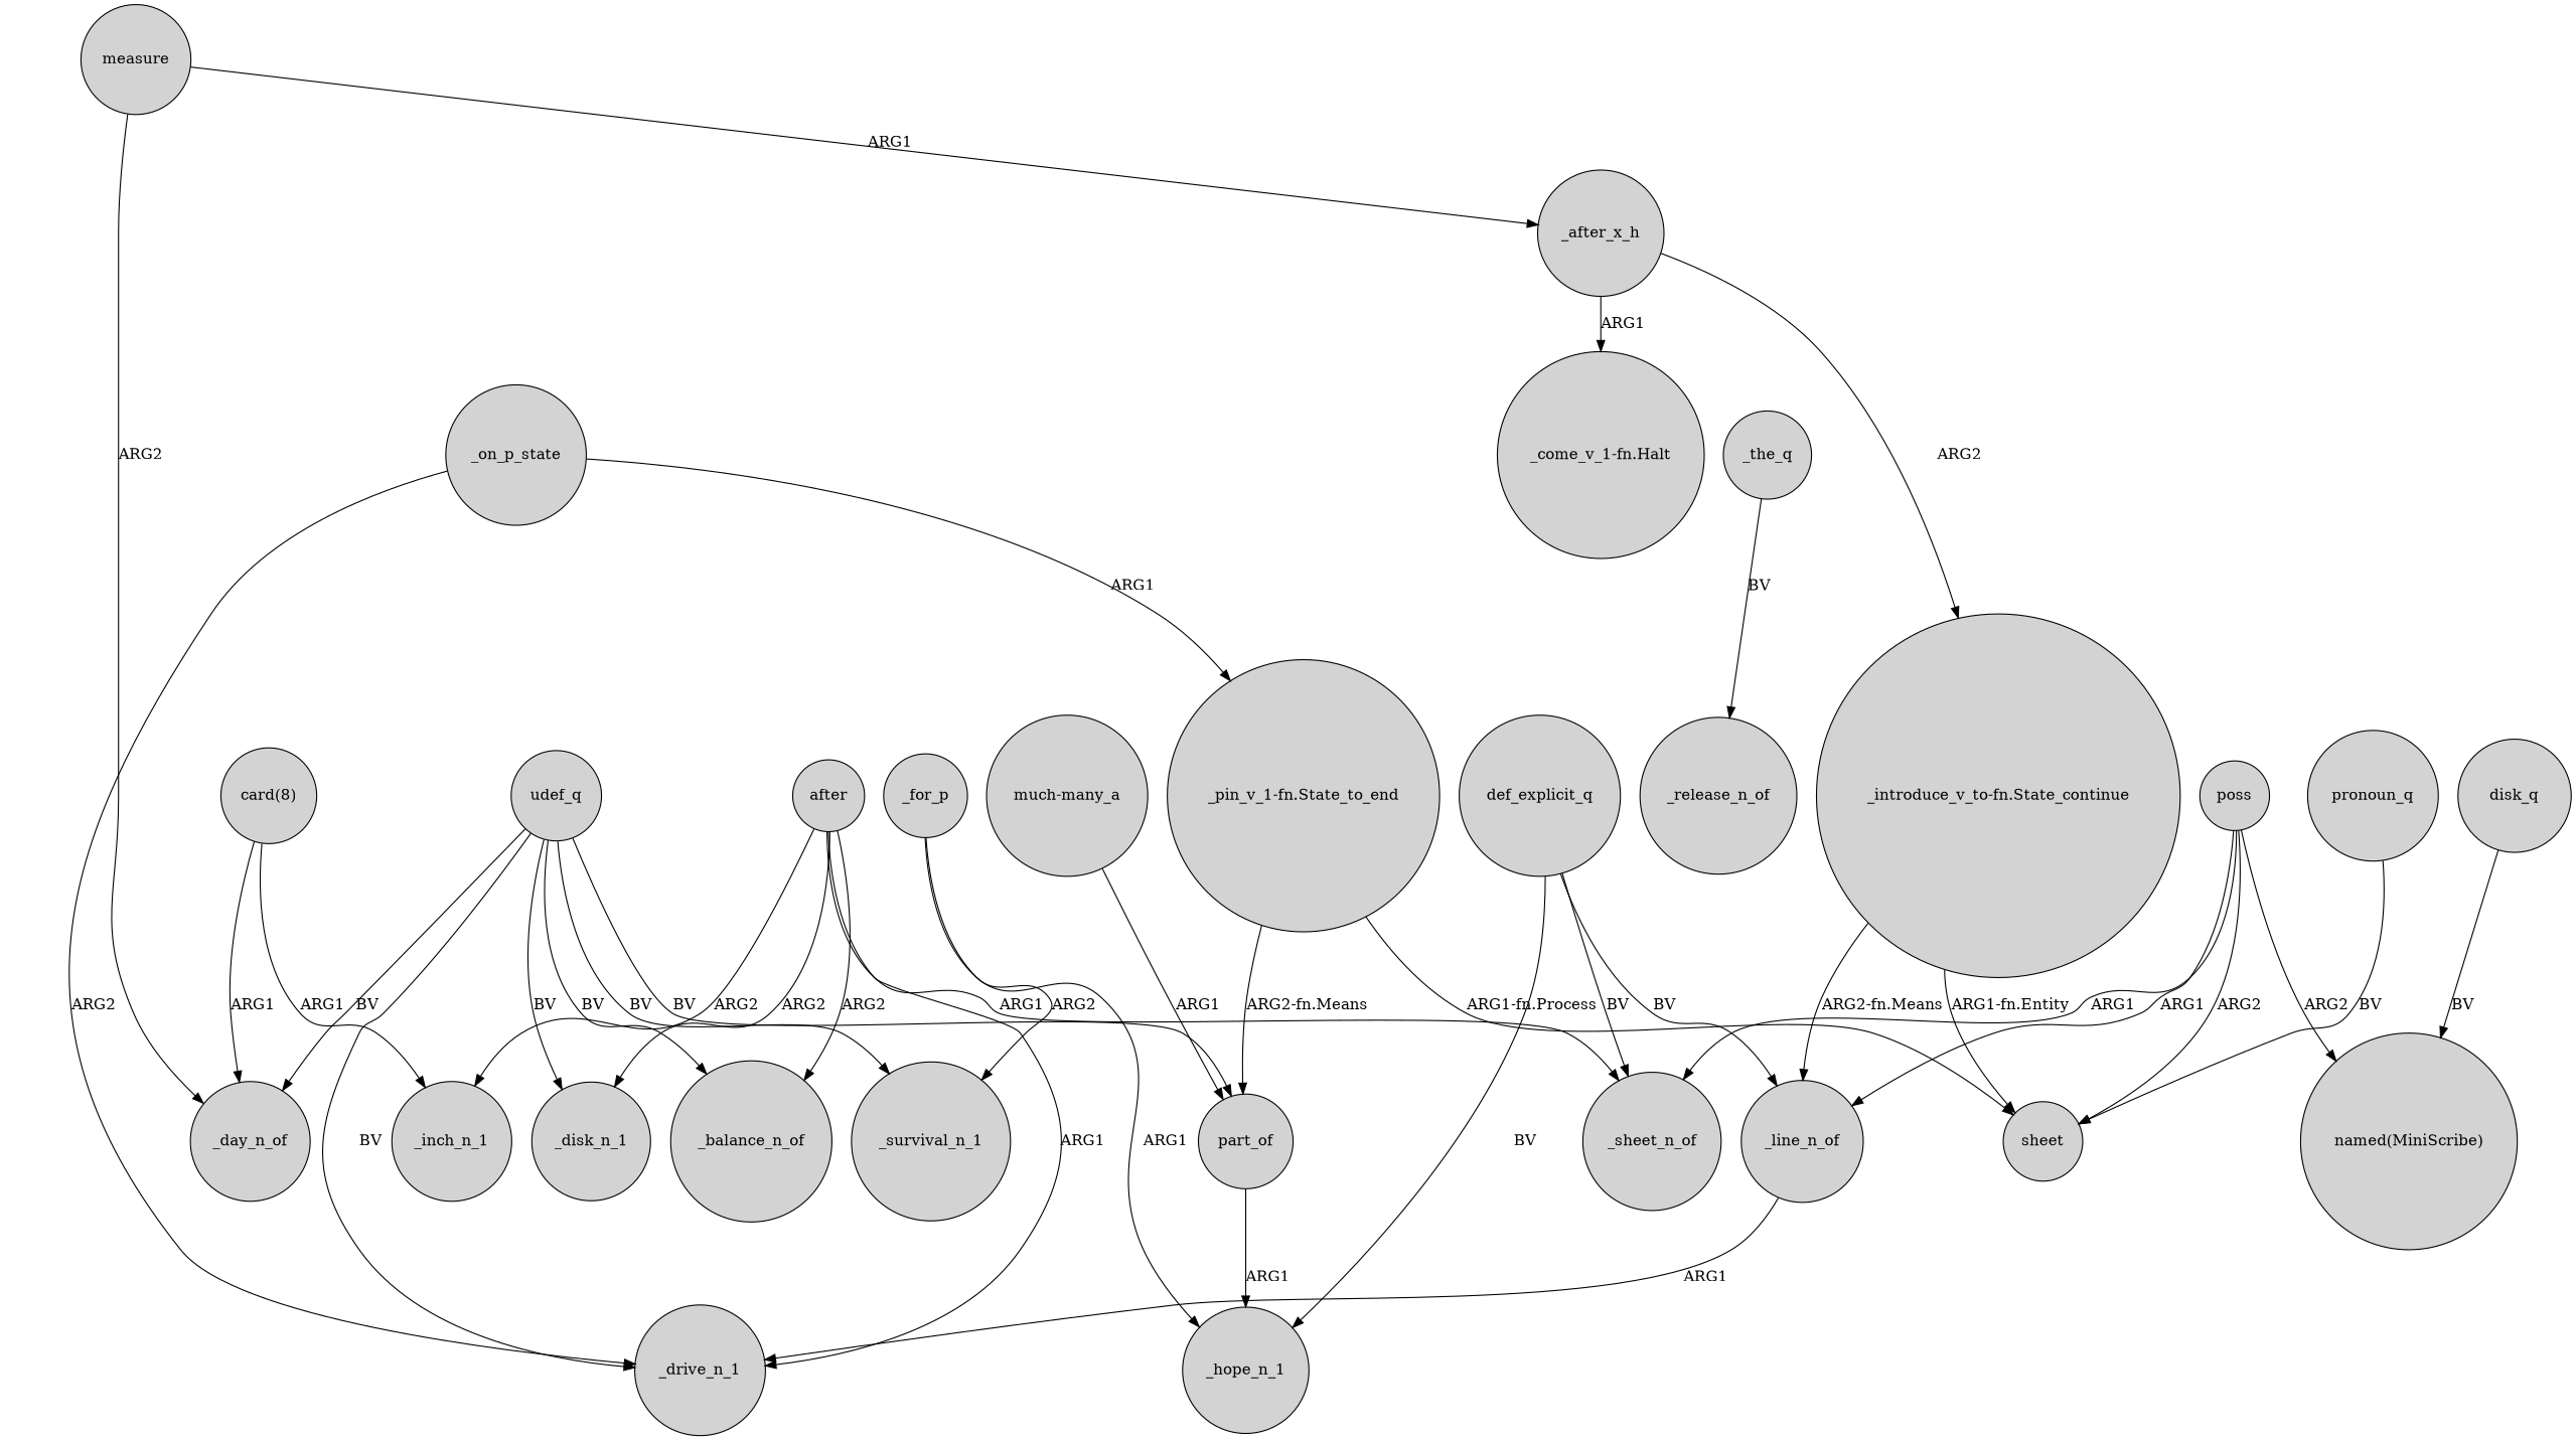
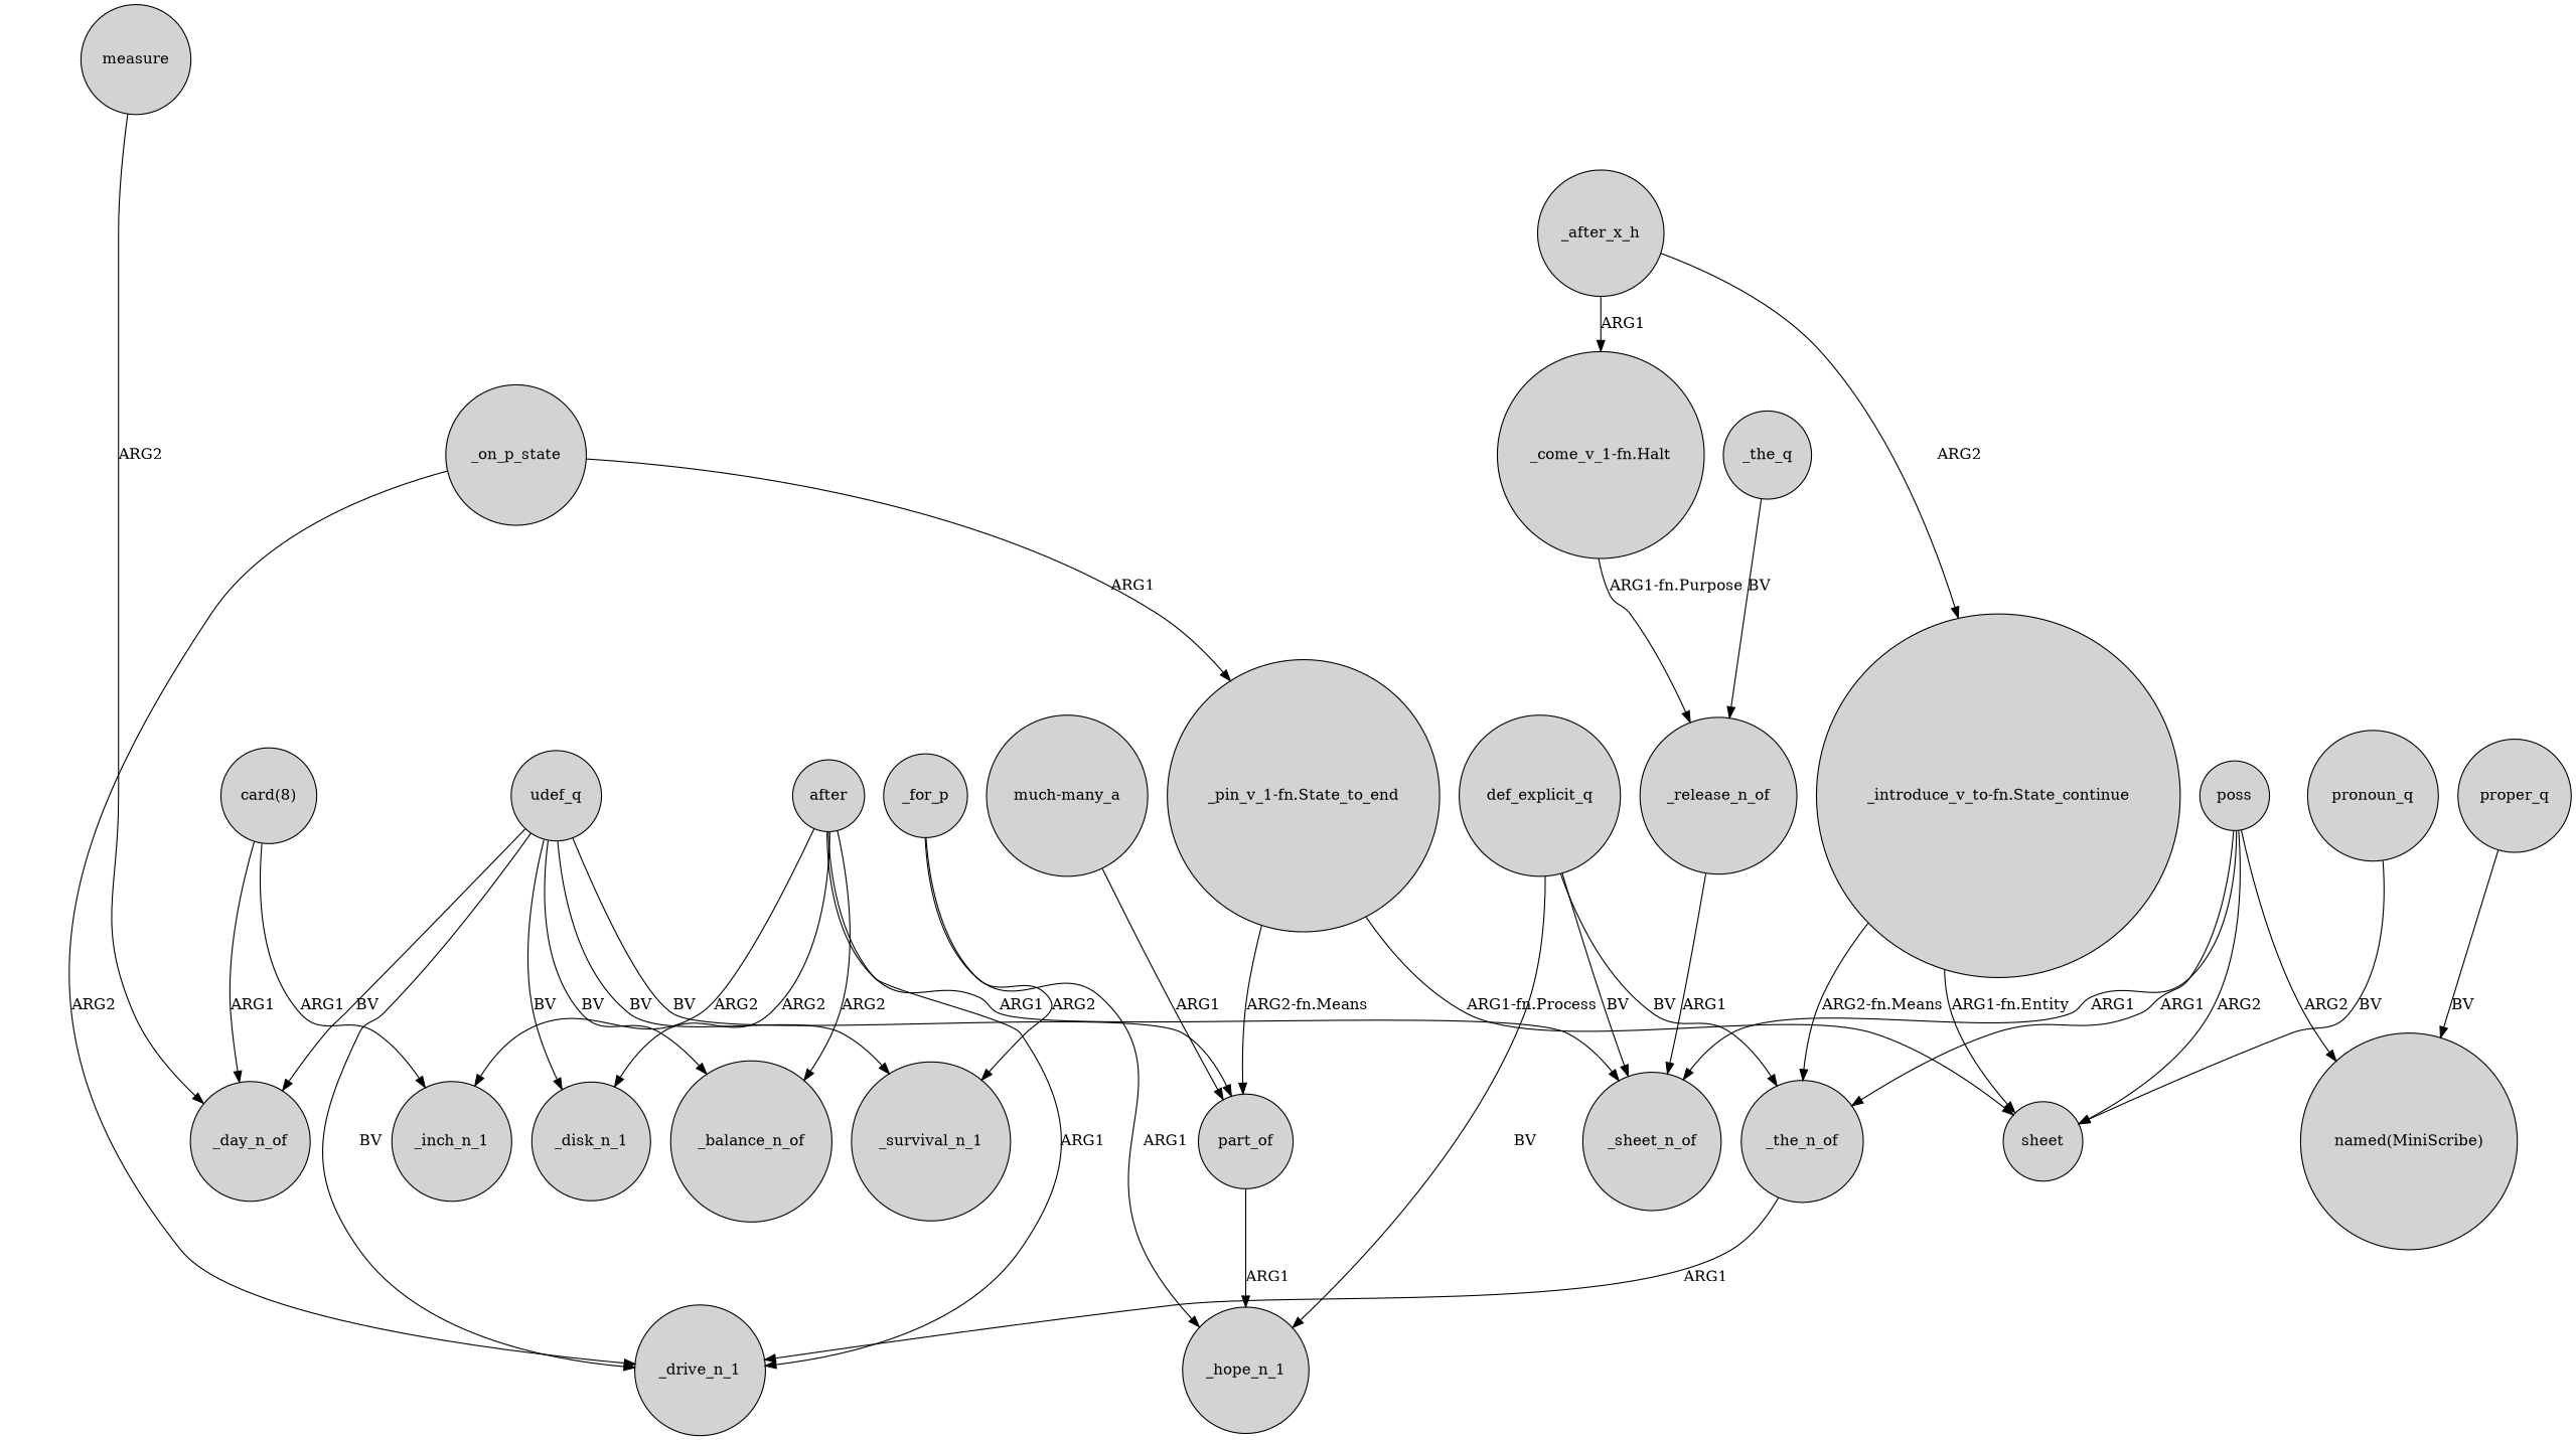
  digraph {
    node [shape=circle style=filled]
    n1 [label=after]
    _inch_n_1
    _disk_n_1
    _balance_n_of
    _sheet_n_of
    _drive_n_1
    def_explicit_q
-   _line_n_of
+   _line_n_of [label=_the_n_of]
    _hope_n_1
    udef_q
    part_of
    _survival_n_1
    _day_n_of
    _the_q
    _release_n_of
    n16 [label="card(8)"]
    _after_x_h
    "_come_v_1-fn.Halt"
    "_introduce_v_to-fn.State_continue"
    n20 [label=sheet]
    _on_p_state
    n22 [label="_pin_v_1-fn.State_to_end"]
    poss
    "named(MiniScribe)"
    pronoun_q
    _for_p
-   proper_q [label=disk_q]
+   proper_q
    measure
    "much-many_a"
    n1 -> _inch_n_1 [label=ARG2]
    n1 -> _disk_n_1 [label=ARG2]
    n1 -> _balance_n_of [label=ARG2]
    n1 -> _sheet_n_of [label=ARG1]
    n1 -> _drive_n_1 [label=ARG1]
    def_explicit_q -> _sheet_n_of [label=BV]
    def_explicit_q -> _line_n_of [label=BV]
    def_explicit_q -> _hope_n_1 [label=BV]
    _line_n_of -> _drive_n_1 [label=ARG1]
    udef_q -> _disk_n_1 [label=BV]
    udef_q -> _balance_n_of [label=BV]
    udef_q -> _drive_n_1 [label=BV]
    udef_q -> part_of [label=BV]
    udef_q -> _survival_n_1 [label=BV]
    udef_q -> _day_n_of [label=BV]
    part_of -> _hope_n_1 [label=ARG1]
    _the_q -> _release_n_of [label=BV]
+   _release_n_of -> _sheet_n_of [label=ARG1]
    n16 -> _inch_n_1 [label=ARG1]
    n16 -> _day_n_of [label=ARG1]
    _after_x_h -> "_come_v_1-fn.Halt" [label=ARG1]
    _after_x_h -> "_introduce_v_to-fn.State_continue" [label=ARG2]
+   "_come_v_1-fn.Halt" -> _release_n_of [label="ARG1-fn.Purpose"]
    "_introduce_v_to-fn.State_continue" -> _line_n_of [label="ARG2-fn.Means"]
    "_introduce_v_to-fn.State_continue" -> n20 [label="ARG1-fn.Entity"]
    _on_p_state -> _drive_n_1 [label=ARG2]
    _on_p_state -> n22 [label=ARG1]
    n22 -> part_of [label="ARG2-fn.Means"]
    n22 -> n20 [label="ARG1-fn.Process"]
    poss -> _sheet_n_of [label=ARG1]
    poss -> _line_n_of [label=ARG1]
    poss -> n20 [label=ARG2]
    poss -> "named(MiniScribe)" [label=ARG2]
    pronoun_q -> n20 [label=BV]
    _for_p -> _hope_n_1 [label=ARG1]
    _for_p -> _survival_n_1 [label=ARG2]
    proper_q -> "named(MiniScribe)" [label=BV]
    measure -> _day_n_of [label=ARG2]
-   measure -> _after_x_h [label=ARG1]
    "much-many_a" -> part_of [label=ARG1]
  }
